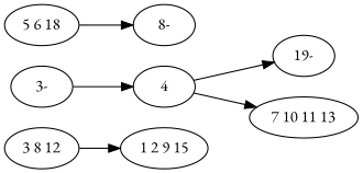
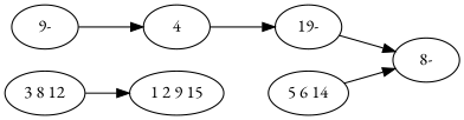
  digraph {
    fontname="EB Garamond"
    rankdir=LR
    node [fontname="EB Garamond"]
    edge [fontname="EB Garamond"]
    n1 [label="3 8 12"]
    n2 [label="1 2 9 15"]
-   n3 [label="3-"]
+   n3 [label="9-"]
    n4 [label=4]
    n5 [label="19-"]
-   n6 [label="7 10 11 13"]
    n7 [label="8-"]
-   n8 [label="5 6 18"]
+   n8 [label="5 6 14"]
    n1 -> n2
    n3 -> n4
    n4 -> n5
-   n4 -> n6
+   n5 -> n7
    n8 -> n7
  }
